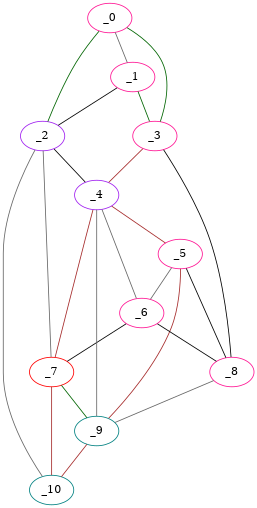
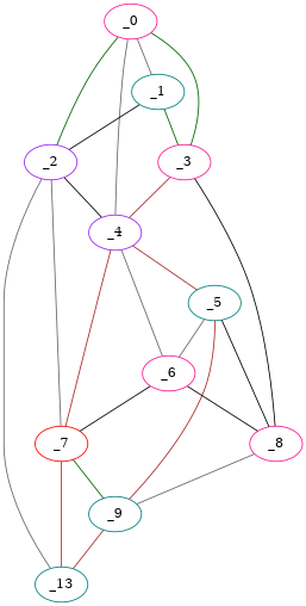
  graph {
    node [color=deeppink x=13]
    edge [color=gray40 valence=2]
    _0 [x=7 y=28]
-   _1 [y=48]
+   _1 [color=teal y=48]
    _2 [color=purple y=52]
    _3 [x=14 y=42]
    _4 [color=purple x=45 y=27]
    _7 [color=red x=98 y=80]
-   _10 [color=teal x=121 y=91]
+   _10 [color=teal x=121 y=91 label=_13]
    _8 [x=100 y=51]
-   _5 [x=89 y=25]
+   _5 [color=teal x=89 y=25]
    _6 [x=91 y=36]
    _9 [color=teal x=117 y=75]
    _0 -- _1
    _0 -- _2 [color=darkgreen valence=1]
    _0 -- _3 [color=darkgreen]
-   _9 -- _4
+   _0 -- _4
    _1 -- _2 [color=black valence=1]
    _1 -- _3 [color=darkgreen valence=1]
    _2 -- _4 [color=black]
    _2 -- _7
    _2 -- _10 [valence=1]
    _3 -- _4 [color=brown]
    _3 -- _8 [color=black]
    _4 -- _7 [color=brown valence=1]
    _4 -- _5 [color=brown]
    _4 -- _6
    _7 -- _10 [color=brown]
    _7 -- _9 [color=darkgreen]
    _8 -- _9
    _5 -- _8 [color=black]
    _5 -- _6 [valence=1]
    _5 -- _9 [color=brown valence=1]
    _6 -- _7 [color=black valence=1]
    _6 -- _8 [color=black]
    _9 -- _10 [color=brown valence=1]
  }
